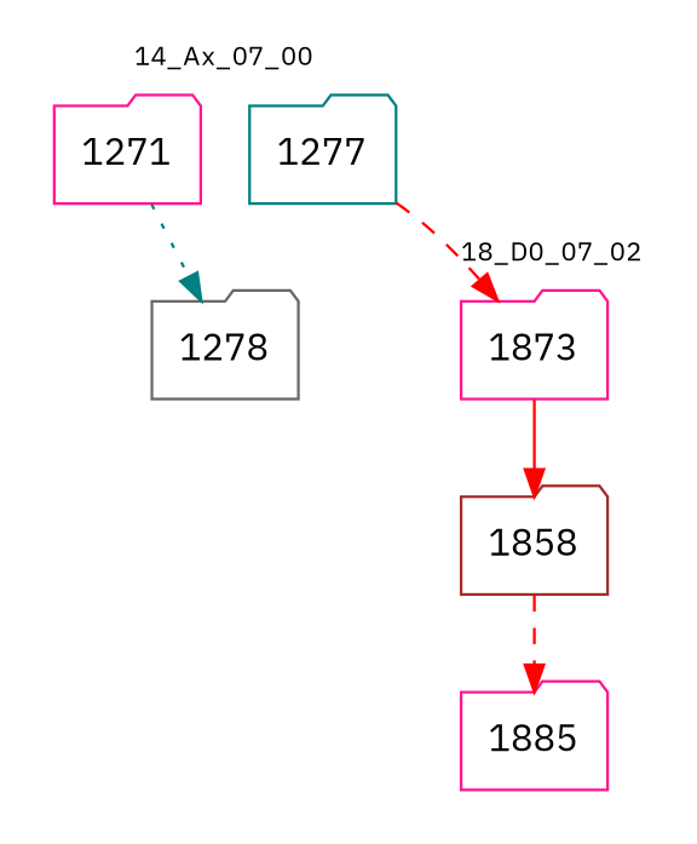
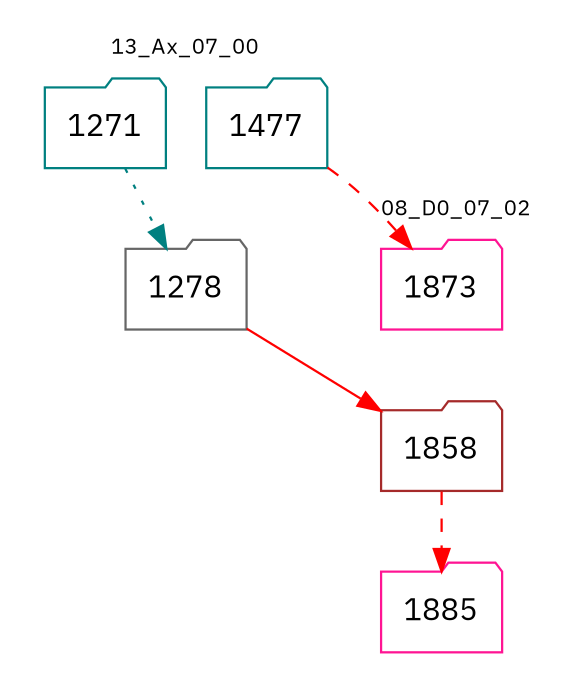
  digraph {
    fontname="IBM Plex Sans"
    node [color=teal fontname="IBM Plex Sans" shape=folder]
    edge [color=red fontname="IBM Plex Sans" style=dashed]
-   n1 [label=1277]
-   n2 [color=deeppink label=1271]
+   n1 [label=1477]
+   n2 [label=1271]
    n3 [color=gray40 label=1278]
    n4 [color=deeppink label=1873]
    n5 [color=brown label=1858]
    n6 [color=deeppink label=1885]
    subgraph cluster_1 {
      color=white
      fontsize=10
-     label="14_Ax_07_00"
+     label="13_Ax_07_00"
      n1
      n2
      n3
    }
    subgraph cluster_2 {
      color=white
      fontsize=10
-     label="18_D0_07_02"
+     label="08_D0_07_02"
      n4
      n5
      n6
    }
    n1 -> n4
    n2 -> n3 [color=teal style=dotted]
-   n4 -> n5 [style=solid]
+   n3 -> n5 [style=solid]
    n5 -> n6
  }
